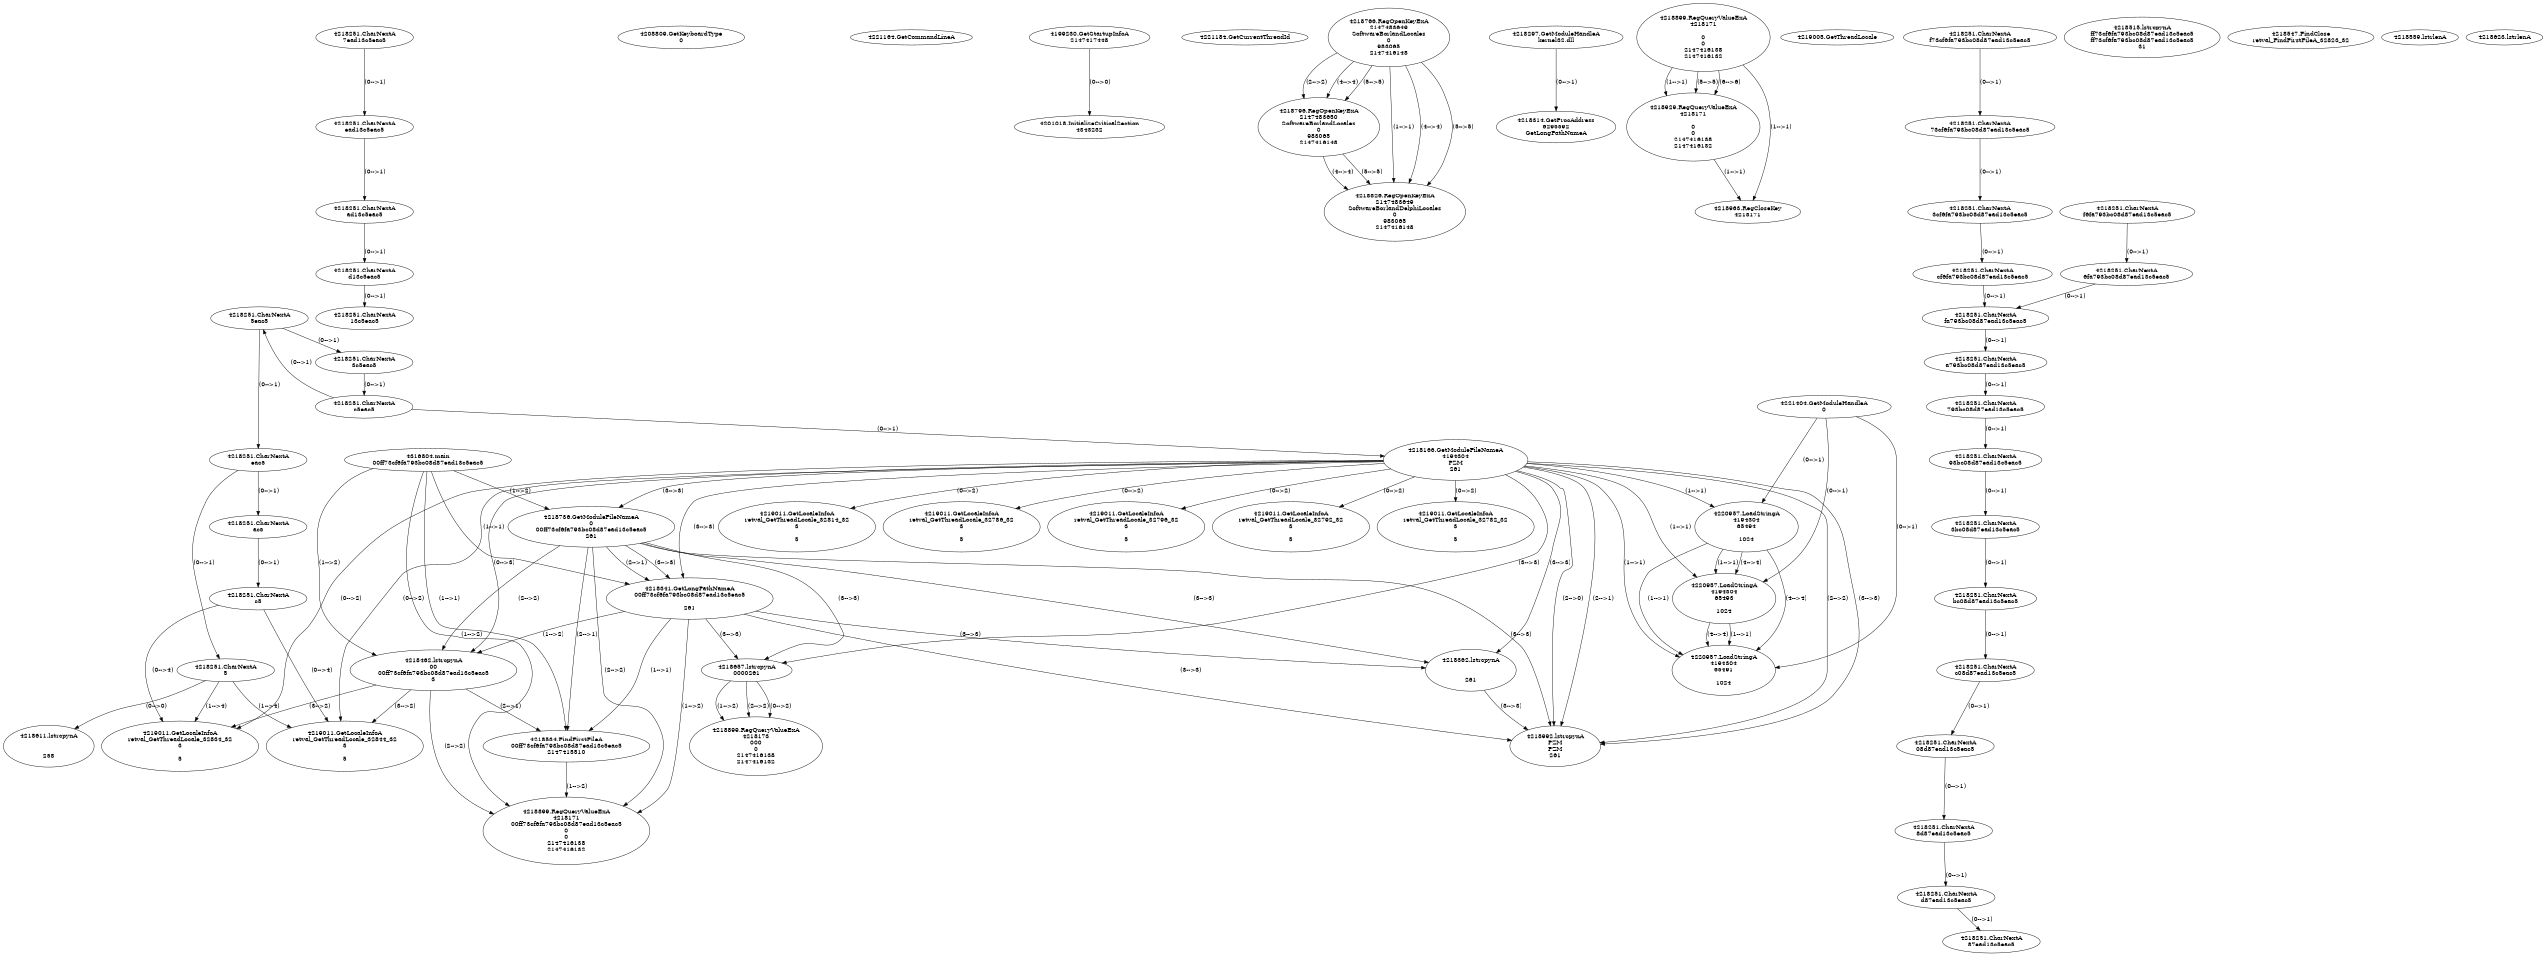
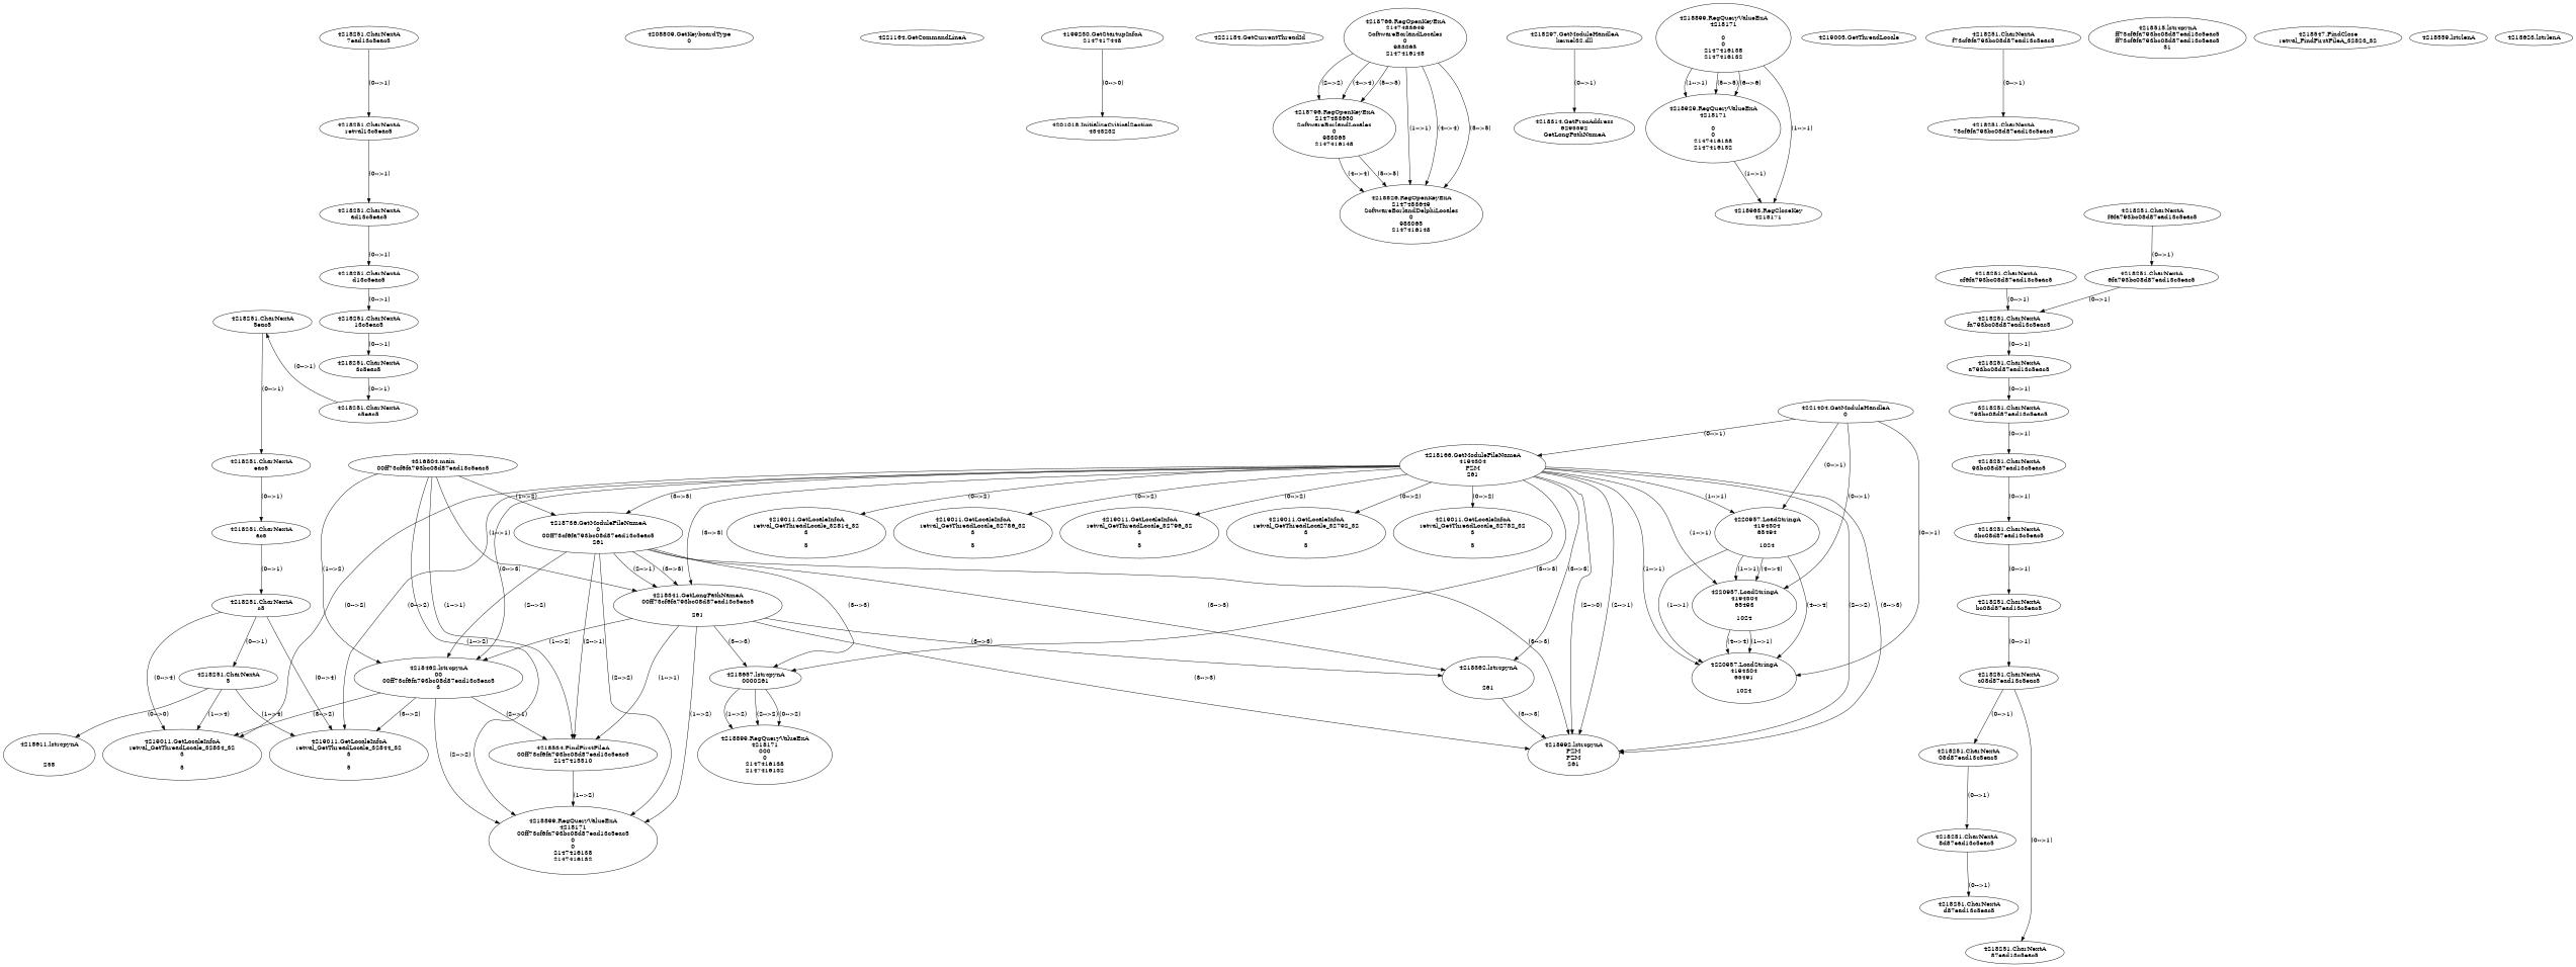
  digraph {
    n1 [label="4316804.main\n00ff73cf6fa793bc08d87ead13c5eac5"]
    n2 [label="4218736.GetModuleFileNameA\n0\n00ff73cf6fa793bc08d87ead13c5eac5\n261"]
    n3 [label="4218341.GetLongPathNameA\n00ff73cf6fa793bc08d87ead13c5eac5\n\n261"]
    n4 [label="4218462.lstrcpynA\n00\n00ff73cf6fa793bc08d87ead13c5eac5\n3"]
    n5 [label="4218534.FindFirstFileA\n00ff73cf6fa793bc08d87ead13c5eac5\n2147415510"]
    n6 [label="4218899.RegQueryValueExA\n4218171\n00ff73cf6fa793bc08d87ead13c5eac5\n0\n0\n2147416138\n2147416132"]
    n7 [label="4218362.lstrcpynA\n\n\n261"]
    n8 [label="4218992.lstrcpynA\nPZM\nPZM\n261"]
    n9 [label="4218657.lstrcpynA\n0000261"]
    n10 [label="4219011.GetLocaleInfoA\nretval_GetThreadLocale_32834_32\n3\n\n5"]
    n11 [label="4219011.GetLocaleInfoA\nretval_GetThreadLocale_32844_32\n3\n\n5"]
    n12 [label="4221404.GetModuleHandleA\n0"]
    n13 [label="4218166.GetModuleFileNameA\n4194304\nPZM\n261"]
    n14 [label="4220957.LoadStringA\n4194304\n65494\n\n1024"]
    n15 [label="4220957.LoadStringA\n4194304\n65493\n\n1024"]
    n16 [label="4220957.LoadStringA\n4194304\n65491\n\n1024"]
    n17 [label="4219011.GetLocaleInfoA\nretval_GetThreadLocale_32814_32\n3\n\n5"]
    n18 [label="4219011.GetLocaleInfoA\nretval_GetThreadLocale_32786_32\n3\n\n5"]
    n19 [label="4219011.GetLocaleInfoA\nretval_GetThreadLocale_32796_32\n3\n\n5"]
    n20 [label="4219011.GetLocaleInfoA\nretval_GetThreadLocale_32792_32\n3\n\n5"]
    n21 [label="4219011.GetLocaleInfoA\nretval_GetThreadLocale_32782_32\n3\n\n5"]
    n22 [label="4208809.GetKeyboardType\n0"]
    n23 [label="4221164.GetCommandLineA\n"]
    n24 [label="4199230.GetStartupInfoA\n2147417448"]
    n25 [label="4201018.InitializeCriticalSection\n4343232"]
    n26 [label="4221184.GetCurrentThreadId\n"]
-   n27 [label="4218899.RegQueryValueExA\n4218173\n000\n0\n2147416138\n2147416132"]
+   n27 [label="4218899.RegQueryValueExA\n4218171\n000\n0\n2147416138\n2147416132"]
    n28 [label="4218766.RegOpenKeyExA\n2147483649\nSoftware\Borland\Locales\n0\n983065\n2147416148"]
    n29 [label="4218796.RegOpenKeyExA\n2147483650\nSoftware\Borland\Locales\n0\n983065\n2147416148"]
    n30 [label="4218826.RegOpenKeyExA\n2147483649\nSoftware\Borland\Delphi\Locales\n0\n983065\n2147416148"]
    n31 [label="4218297.GetModuleHandleA\nkernel32.dll"]
    n32 [label="4218314.GetProcAddress\n6295592\nGetLongPathNameA"]
    n33 [label="4218899.RegQueryValueExA\n4218171\n\n0\n0\n2147416138\n2147416132"]
    n34 [label="4218929.RegQueryValueExA\n4218171\n\n0\n0\n2147416138\n2147416132"]
    n35 [label="4218963.RegCloseKey\n4218171"]
    n36 [label="4219005.GetThreadLocale\n"]
    n37 [label="4218251.CharNextA\nf73cf6fa793bc08d87ead13c5eac5"]
    n38 [label="4218251.CharNextA\n73cf6fa793bc08d87ead13c5eac5"]
-   n39 [label="4218251.CharNextA\n3cf6fa793bc08d87ead13c5eac5"]
    n40 [label="4218251.CharNextA\ncf6fa793bc08d87ead13c5eac5"]
    n41 [label="4218251.CharNextA\nfa793bc08d87ead13c5eac5"]
    n42 [label="4218251.CharNextA\nf6fa793bc08d87ead13c5eac5"]
    n43 [label="4218251.CharNextA\n6fa793bc08d87ead13c5eac5"]
    n44 [label="4218251.CharNextA\na793bc08d87ead13c5eac5"]
-   n45 [label="4218251.CharNextA\n793bc08d87ead13c5eac5"]
+   n45 [label="3218251.CharNextA\n793bc08d87ead13c5eac5"]
    n46 [label="4218251.CharNextA\n93bc08d87ead13c5eac5"]
    n47 [label="4218251.CharNextA\n3bc08d87ead13c5eac5"]
    n48 [label="4218251.CharNextA\nbc08d87ead13c5eac5"]
    n49 [label="4218251.CharNextA\nc08d87ead13c5eac5"]
    n50 [label="4218251.CharNextA\n08d87ead13c5eac5"]
    n51 [label="4218251.CharNextA\n8d87ead13c5eac5"]
    n52 [label="4218251.CharNextA\nd87ead13c5eac5"]
    n53 [label="4218251.CharNextA\n87ead13c5eac5"]
    n54 [label="4218251.CharNextA\n7ead13c5eac5"]
-   n55 [label="4218251.CharNextA\nead13c5eac5"]
+   n55 [label="4218251.CharNextA\nretval13c5eac5"]
    n56 [label="4218251.CharNextA\nad13c5eac5"]
    n57 [label="4218251.CharNextA\nd13c5eac5"]
    n58 [label="4218251.CharNextA\n13c5eac5"]
    n59 [label="4218251.CharNextA\n3c5eac5"]
    n60 [label="4218251.CharNextA\nc5eac5"]
    n61 [label="4218251.CharNextA\n5eac5"]
    n62 [label="4218251.CharNextA\neac5"]
    n63 [label="4218251.CharNextA\nac5"]
    n64 [label="4218251.CharNextA\nc5"]
    n65 [label="4218251.CharNextA\n5"]
    n66 [label="4218611.lstrcpynA\n\n\n258"]
    n67 [label="4218515.lstrcpynA\nff73cf6fa793bc08d87ead13c5eac5\nff73cf6fa793bc08d87ead13c5eac5\n31"]
    n68 [label="4218547.FindClose\nretval_FindFirstFileA_32823_32"]
    n69 [label="4218559.lstrlenA\n"]
    n70 [label="4218623.lstrlenA\n"]
    n1 -> n2 [label="(1-->2)"]
    n1 -> n3 [label="(1-->1)"]
    n1 -> n4 [label="(1-->2)"]
    n1 -> n5 [label="(1-->1)"]
    n1 -> n6 [label="(1-->2)"]
    n2 -> n3 [label="(2-->1)"]
    n2 -> n3 [label="(3-->3)"]
    n2 -> n4 [label="(2-->2)"]
    n2 -> n5 [label="(2-->1)"]
    n2 -> n6 [label="(2-->2)"]
    n2 -> n7 [label="(3-->3)"]
    n2 -> n8 [label="(3-->3)"]
    n2 -> n9 [label="(3-->3)"]
    n3 -> n4 [label="(1-->2)"]
    n3 -> n5 [label="(1-->1)"]
    n3 -> n6 [label="(1-->2)"]
    n3 -> n7 [label="(3-->3)"]
    n3 -> n8 [label="(3-->3)"]
    n3 -> n9 [label="(3-->3)"]
    n4 -> n5 [label="(2-->1)"]
    n4 -> n6 [label="(2-->2)"]
    n4 -> n10 [label="(3-->2)"]
    n4 -> n11 [label="(3-->2)"]
    n5 -> n6 [label="(1-->2)"]
    n7 -> n8 [label="(3-->3)"]
    n9 -> n27 [label="(1-->2)"]
    n9 -> n27 [label="(2-->2)"]
    n9 -> n27 [label="(0-->2)"]
-   n60 -> n13 [label="(0-->1)"]
+   n12 -> n13 [label="(0-->1)"]
    n12 -> n14 [label="(0-->1)"]
    n12 -> n15 [label="(0-->1)"]
    n12 -> n16 [label="(0-->1)"]
    n13 -> n2 [label="(3-->3)"]
    n13 -> n3 [label="(3-->3)"]
    n13 -> n4 [label="(0-->3)"]
    n13 -> n7 [label="(3-->3)"]
    n13 -> n8 [label="(2-->1)"]
    n13 -> n8 [label="(2-->2)"]
    n13 -> n8 [label="(3-->3)"]
    n13 -> n8 [label="(2-->0)"]
    n13 -> n9 [label="(3-->3)"]
    n13 -> n10 [label="(0-->2)"]
    n13 -> n11 [label="(0-->2)"]
    n13 -> n14 [label="(1-->1)"]
    n13 -> n15 [label="(1-->1)"]
    n13 -> n16 [label="(1-->1)"]
    n13 -> n17 [label="(0-->2)"]
    n13 -> n18 [label="(0-->2)"]
    n13 -> n19 [label="(0-->2)"]
    n13 -> n20 [label="(0-->2)"]
    n13 -> n21 [label="(0-->2)"]
    n14 -> n15 [label="(1-->1)"]
    n14 -> n15 [label="(4-->4)"]
    n14 -> n16 [label="(1-->1)"]
    n14 -> n16 [label="(4-->4)"]
    n15 -> n16 [label="(1-->1)"]
    n15 -> n16 [label="(4-->4)"]
    n24 -> n25 [label="(0-->0)"]
    n28 -> n29 [label="(2-->2)"]
    n28 -> n29 [label="(4-->4)"]
    n28 -> n29 [label="(5-->5)"]
    n28 -> n30 [label="(1-->1)"]
    n28 -> n30 [label="(4-->4)"]
    n28 -> n30 [label="(5-->5)"]
    n29 -> n30 [label="(4-->4)"]
    n29 -> n30 [label="(5-->5)"]
    n31 -> n32 [label="(0-->1)"]
    n33 -> n34 [label="(1-->1)"]
    n33 -> n34 [label="(5-->5)"]
    n33 -> n34 [label="(6-->6)"]
    n33 -> n35 [label="(1-->1)"]
    n34 -> n35 [label="(1-->1)"]
    n37 -> n38 [label="(0-->1)"]
-   n38 -> n39 [label="(0-->1)"]
-   n39 -> n40 [label="(0-->1)"]
    n40 -> n41 [label="(0-->1)"]
    n41 -> n44 [label="(0-->1)"]
    n42 -> n43 [label="(0-->1)"]
    n43 -> n41 [label="(0-->1)"]
    n44 -> n45 [label="(0-->1)"]
    n45 -> n46 [label="(0-->1)"]
    n46 -> n47 [label="(0-->1)"]
    n47 -> n48 [label="(0-->1)"]
    n48 -> n49 [label="(0-->1)"]
    n49 -> n50 [label="(0-->1)"]
    n50 -> n51 [label="(0-->1)"]
    n51 -> n52 [label="(0-->1)"]
-   n52 -> n53 [label="(0-->1)"]
+   n49 -> n53 [label="(0-->1)"]
    n54 -> n55 [label="(0-->1)"]
    n55 -> n56 [label="(0-->1)"]
    n56 -> n57 [label="(0-->1)"]
    n57 -> n58 [label="(0-->1)"]
-   n61 -> n59 [label="(0-->1)"]
+   n58 -> n59 [label="(0-->1)"]
    n59 -> n60 [label="(0-->1)"]
    n60 -> n61 [label="(0-->1)"]
    n61 -> n62 [label="(0-->1)"]
    n62 -> n63 [label="(0-->1)"]
    n63 -> n64 [label="(0-->1)"]
    n64 -> n10 [label="(0-->4)"]
    n64 -> n11 [label="(0-->4)"]
-   n62 -> n65 [label="(0-->1)"]
+   n64 -> n65 [label="(0-->1)"]
    n65 -> n10 [label="(1-->4)"]
    n65 -> n11 [label="(1-->4)"]
    n65 -> n66 [label="(0-->0)"]
  }
